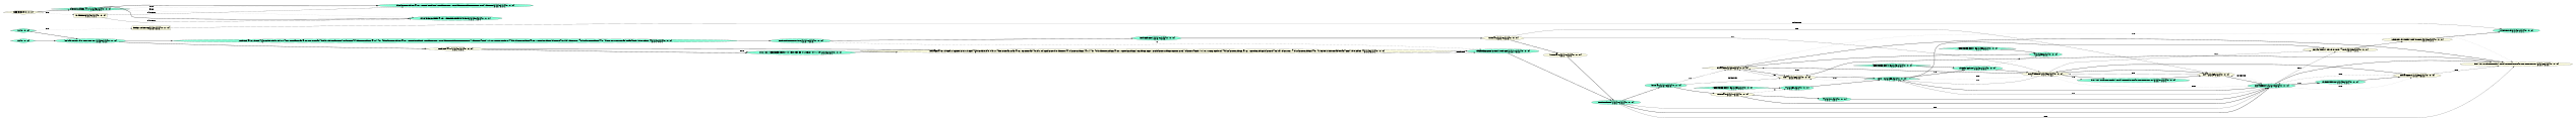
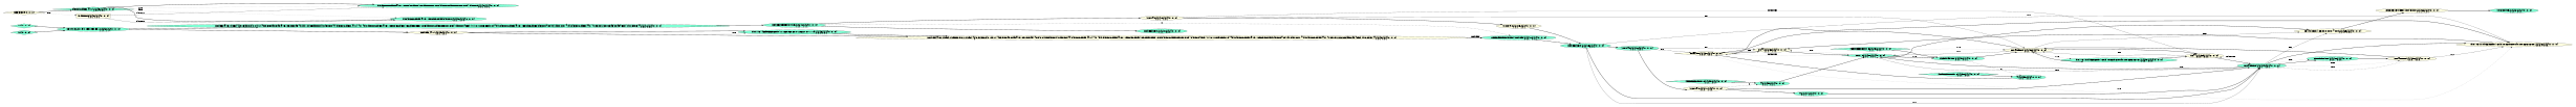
  digraph {
    fontname="DejaVu Sans"
    rankdir=LR
    node [fillcolor=aquamarine fontname="DejaVu Sans" shape=ellipse style=filled]
    edge [fontname="DejaVu Sans" style=bold]
    n1 [fillcolor=lightyellow label="cnt == 500@@@60@@@['0', '1', '0']" shape=diamond]
    n2 [fillcolor=lightyellow label="cnt++@@@63@@@['0', '1', '0']"]
    n3 [fillcolor=lightyellow label="throw new RuntimeException(\"Could not get the port for ZooKeeper server\")@@@61@@@['1', '1', '0']"]
    n4 [label="port < 1@@@53@@@['0', '1', '0']" shape=diamond]
    n5 [fillcolor=lightyellow label="log.info(\"start zk server on port:\" + port)@@@65@@@['0', '1', '0']"]
    n6 [fillcolor=lightyellow label="port = getPort()@@@56@@@['1', '1', '0']"]
    n7 [label="Thread.sleep(100)@@@54@@@['1', '1', '0']"]
    n8 [fillcolor=lightyellow label="waitForServerUp(getZkHost(),30000)@@@66@@@['0', '1', '0']"]
    n9 [fillcolor=lightyellow label="cnt++@@@59@@@['1', '0', '0']"]
    n10 [label="throw new RuntimeException(\"Could not get the port for ZooKeeper server\")@@@57@@@['1', '0', '0']"]
    n11 [label="{}@@@58@@@['0', '1', '0']"]
    n12 [fillcolor=lightyellow label="zooThread = new Thread(\"ZkTestServer Run Thread\"){@Override public void run(){ServerConfig config = new ServerConfig(){public void setClientPort(int clientPort){if (clientPortAddress != null) {try {this.clientPortAddress = new InetSocketAddress(InetAddress.getByName(clientPortAddress.getHostName()),clientPort)}catch (UnknownHostException e) }{this.clientPortAddress = new InetSocketAddress(clientPort)}log.info(\"client port:\" + this.clientPortAddress)}}try {zkServer.runFromConfig(config)}catch (Throwable t) }}@@@8@@@['0', '1', '0']"]
    n13 [label="ObjectReleaseTracker.track(zooThread)@@@44@@@['0', '1', '0']"]
    n14 [label="zooThread.start()@@@45@@@['1', '1', '0']"]
    n15 [label="port = getPort()@@@49@@@['1', '1', '0']"]
    n16 [label="int cnt = 0@@@46@@@['0', '1', '0']"]
    n17 [fillcolor=lightyellow label="port = getPort()@@@52@@@['1', '0', '0']"]
    n18 [label="Thread.sleep(100)@@@50@@@['1', '0', '0']"]
    n19 [fillcolor=lightyellow label="int port = -1@@@47@@@['1', '1', '0']"]
    n20 [fillcolor=lightyellow label="zooThread != null@@@5@@@['0', '1', '0']" shape=diamond]
    n21 [label="throw new IllegalStateException(\"ZK TEST SERVER IS ALREADY RUNNING\")@@@6@@@['0', '1', '0']"]
    n22 [label="{}@@@47@@@['1', '0', '0']"]
    n23 [fillcolor=lightyellow label="int cnt = 0@@@42@@@['1', '0', '0']"]
    n24 [fillcolor=lightyellow label="int port = -1@@@43@@@['1', '0', '0']"]
    n25 [label="run['0', '1', '0']" shape=diamond]
-   n26 [fillcolor=lightyellow label="boolean solrFormat@@@2@@@['0', '1', '0']" shape=box]
    n27 [label="log.info(\"STARTING ZK TEST SERVER\")@@@3@@@['1', '1', '0']"]
    n28 [label="init(solrFormat)@@@67@@@['0', '1', '0']"]
    n29 [label="zooThread = new Thread(){@Override public void run(){ServerConfig config = new ServerConfig(){public void setClientPort(int clientPort){if (clientPortAddress != null) {try {this.clientPortAddress = new InetSocketAddress(InetAddress.getByName(clientPortAddress.getHostName()),clientPort)}catch (UnknownHostException e) }{this.clientPortAddress = new InetSocketAddress(clientPort)}log.info(\"client port:\" + this.clientPortAddress)}}try {zkServer.runFromConfig(config)}catch (Throwable e) }}@@@4@@@['1', '0', '0']"]
    n30 [label="IllegalStateException e@@@54@@@['1', '0', '0']" shape=diamond]
    n31 [fillcolor=lightyellow label="setClientPort['0', '0', '1']" shape=diamond]
    n32 [label="clientPortAddress != null@@@3@@@['0', '0', '1']" shape=diamond]
    n33 [fillcolor=lightyellow label="int clientPort@@@2@@@['0', '0', '1']" shape=box]
    n34 [label="this.clientPortAddress = new InetSocketAddress(clientPort)@@@12@@@['0', '0', '1']"]
    n35 [label="this.clientPortAddress = new InetSocketAddress(InetAddress.getByName(clientPortAddress.getHostName()),clientPort)@@@5@@@['0', '0', '1']"]
    n36 [label="zooThread.setDaemon(true)@@@40@@@['1', '0', '0']"]
    n37 [label="zooThread.start()@@@41@@@['1', '0', '0']"]
    n38 [label="IllegalStateException e@@@58@@@['0', '1', '0']" shape=diamond]
    n39 [label="run['1', '0', '0']" shape=diamond]
    n40 [label="IllegalStateException e@@@51@@@['0', '1', '0']" shape=diamond]
    n41 [label="{}@@@51@@@['0', '1', '0']"]
    n1 -> n2
    n1 -> n3
    n1 -> n3 [label=true style=dotted]
    n2 -> n1 [label=cnt style=solid]
    n2 -> n4
    n3 -> n2
-   n4 -> n1 [label=true style=dotted]
+   n4 -> n1 [label=solrFormat style=dotted]
    n4 -> n2 [label=true style=dotted]
    n4 -> n5
    n4 -> n6 [label=true style=dotted]
    n4 -> n7 [label=true style=dotted]
    n4 -> n7
    n5 -> n8
    n6 -> n1
    n6 -> n4 [label=port style=solid]
    n6 -> n5 [label=port style=solid]
    n6 -> n9
    n6 -> n10
    n6 -> n10 [label=true style=dotted]
    n7 -> n6
    n7 -> n11 [label=0 style=dashed]
    n8 -> n28
    n9 -> n6 [label=cnt style=solid]
    n9 -> n15
    n10 -> n9
    n11 -> n1
    n12 -> n13 [label=zooThread style=solid]
    n12 -> n13
    n13 -> n14
    n14 -> n3 [label=port style=solid]
    n14 -> n15 [label=port style=solid]
    n14 -> n15
    n14 -> n16
    n15 -> n3
    n15 -> n4
    n15 -> n4 [label=port style=solid]
    n15 -> n5 [label=port style=solid]
    n15 -> n6 [label=true style=dotted]
    n15 -> n9 [label=solrFormat style=dotted]
    n15 -> n17 [label=true style=dotted]
    n15 -> n18
    n15 -> n18 [label=true style=dotted]
    n16 -> n1 [label=cnt style=solid]
-   n16 -> n2 [label=solrFormat style=solid]
+   n16 -> n2 [label=cnt style=solid]
    n16 -> n19
    n17 -> n3 [label=port style=solid]
    n17 -> n6
    n17 -> n15 [label=port style=dashed]
    n18 -> n17
    n19 -> n15
    n19 -> n22
    n19 -> n41 [label=0 style=dashed]
    n20 -> n12
    n20 -> n21
    n20 -> n21 [label=true style=dotted]
    n21 -> n12
    n22 -> n15
    n23 -> n6 [label=cnt style=solid]
-   n23 -> n9 [label=cnt style=solid]
+   n23 -> n9 [label=solrFormat style=solid]
    n23 -> n24
    n24 -> n14
-   n25 -> n26 [label=true style=dotted]
    n25 -> n27
-   n26 -> n28 [label=solrFormat style=solid]
    n27 -> n20
    n27 -> n29
    n29 -> n36
    n30 -> n7
    n31 -> n32
    n31 -> n33 [label=true style=dotted]
    n32 -> n34 [label=false style=dotted]
    n32 -> n34
    n32 -> n35 [label=true style=dotted]
    n32 -> n35
    n33 -> n34 [label=clientPort style=solid]
    n33 -> n35 [label=clientPort style=solid]
    n36 -> n13 [label=0 style=dashed]
    n36 -> n37
-   n37 -> n23
+   n36 -> n23
    n38 -> n11
    n39 -> n27
    n40 -> n41
    n41 -> n4
  }
